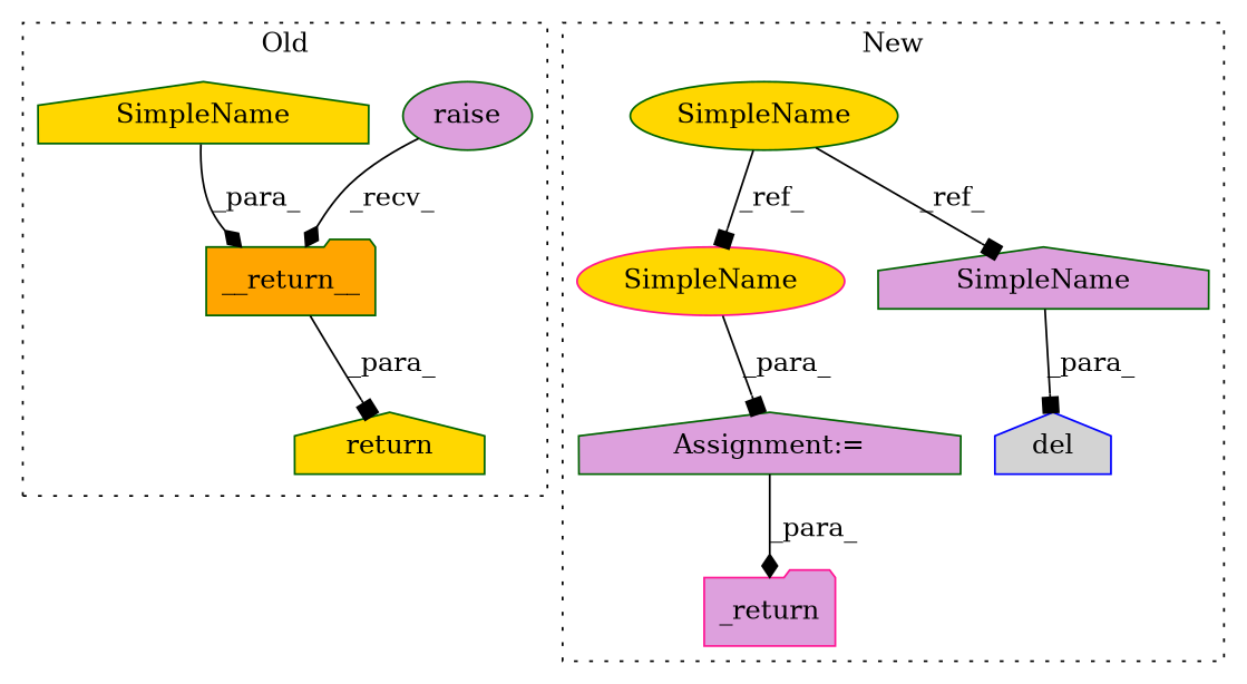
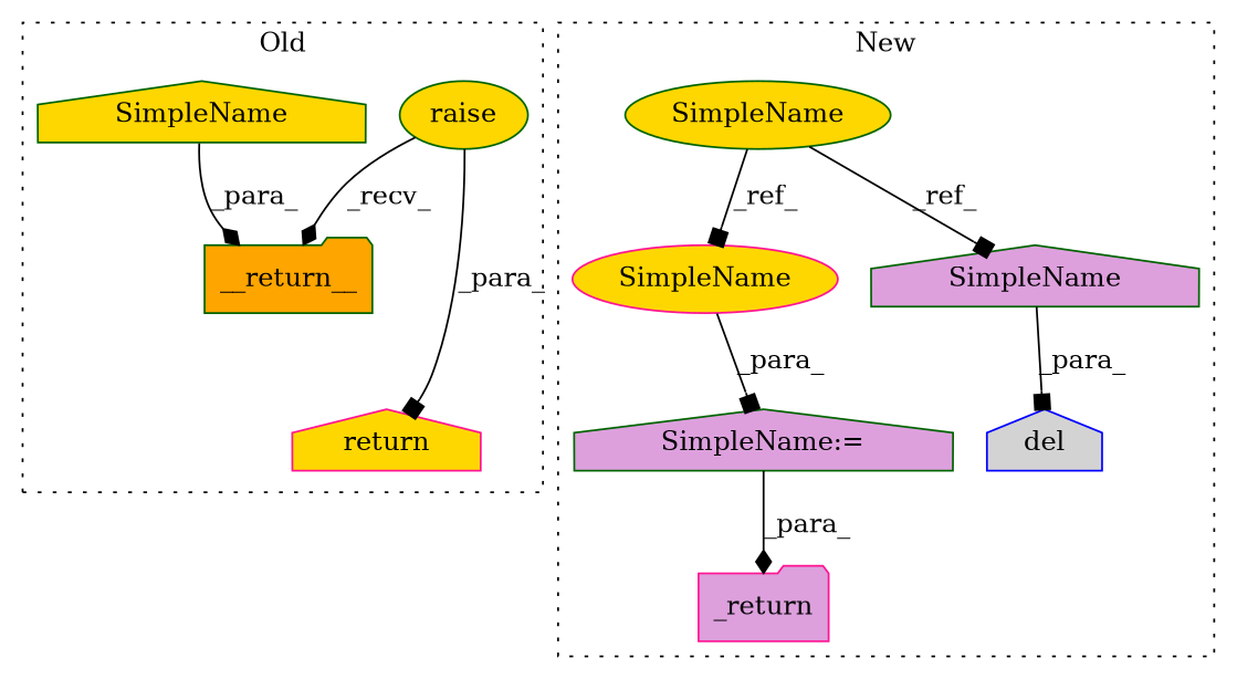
  digraph {
    node [a=32 color=darkgreen fillcolor=plum l=12 shape=house style=filled]
    edge [arrowhead=box]
    n1 [fillcolor=orange l="9,1" label=__return__ s="10640,10742" shape=folder]
-   n2 [l="6,1" label=raise s="10605,10638" shape=ellipse]
-   n3 [a=41 fillcolor=gold l=7 label=return s=10598]
+   n2 [fillcolor=gold l="6,1" label=raise s="10605,10638" shape=ellipse]
+   n3 [a=41 color=deeppink fillcolor=gold l=7 label=return s=10598]
    n4 [a=42 fillcolor=gold label=SimpleName s=10649]
    n5 [color=blue fillcolor=lightgrey l="4,1" label=del s="10282,10298"]
    n6 [a=42 fillcolor=gold label=SimpleName s=10103 shape=ellipse]
-   n7 [a=7 l=1 label="Assignment:=" s=10263]
+   n7 [a=7 l=1 label="SimpleName:=" s=10263]
    n8 [color=deeppink l="5,1" label=_return s="10369,10443" shape=folder]
    n9 [a=42 color=deeppink fillcolor=gold label=SimpleName s=10264 shape=ellipse]
    n10 [a=42 label=SimpleName s=10286]
    subgraph cluster_1 {
      label=Old
      style=dotted
      n1
      n2
      n3
      n4
    }
    subgraph cluster_2 {
      label=New
      style=dotted
      n5
      n6
      n7
      n8
      n9
      n10
    }
-   n1 -> n3 [label=_para_]
+   n2 -> n3 [label=_para_]
    n2 -> n1 [arrowhead=diamond label=_recv_]
    n4 -> n1 [arrowhead=diamond label=_para_]
    n6 -> n9 [label=_ref_]
    n6 -> n10 [label=_ref_]
    n7 -> n8 [arrowhead=diamond label=_para_]
    n9 -> n7 [label=_para_]
    n10 -> n5 [label=_para_]
  }
